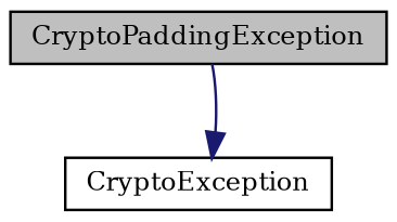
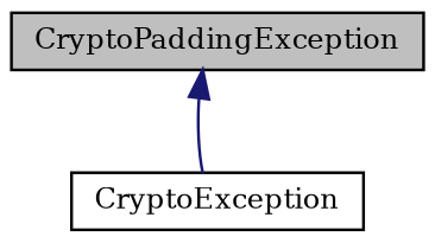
  digraph {
    fontname="DejaVu Serif"
    node [color=black fontname="DejaVu Serif" fontsize=10 shape=record style=filled]
    n1 [fillcolor=grey75 fontcolor=black height=0.2 label=CryptoPaddingException width=0.4]
    n2 [fillcolor=white height=0.2 label=CryptoException width=0.4]
-   n2 -> n1 [color=midnightblue dir=back fontname="DejaVu Serif" fontsize=10 labelfontname=Helvetica labelfontsize=10 style=solid]
+   n1 -> n2 [color=midnightblue dir=back fontname="DejaVu Serif" fontsize=10 labelfontname=Helvetica labelfontsize=10 style=solid]
  }
